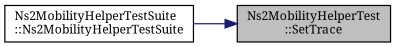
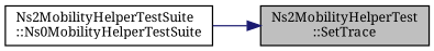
  digraph {
    rankdir=RL
    fontname="Noto Serif"
    node [color=black fontname="Noto Serif" fontsize=10 shape=record style=filled]
    n1 [fillcolor=grey75 fontcolor=black height=0.2 label="Ns2MobilityHelperTest\l::SetTrace" width=0.4]
-   n2 [fillcolor=white height=0.2 label="Ns2MobilityHelperTestSuite\l::Ns2MobilityHelperTestSuite" width=0.4]
+   n2 [fillcolor=white height=0.2 label="Ns2MobilityHelperTestSuite\l::Ns0MobilityHelperTestSuite" width=0.4]
    n1 -> n2 [color=midnightblue dir=back fontname="Noto Serif" fontsize=10 labelfontname=Helvetica labelfontsize=10 style=solid]
  }
